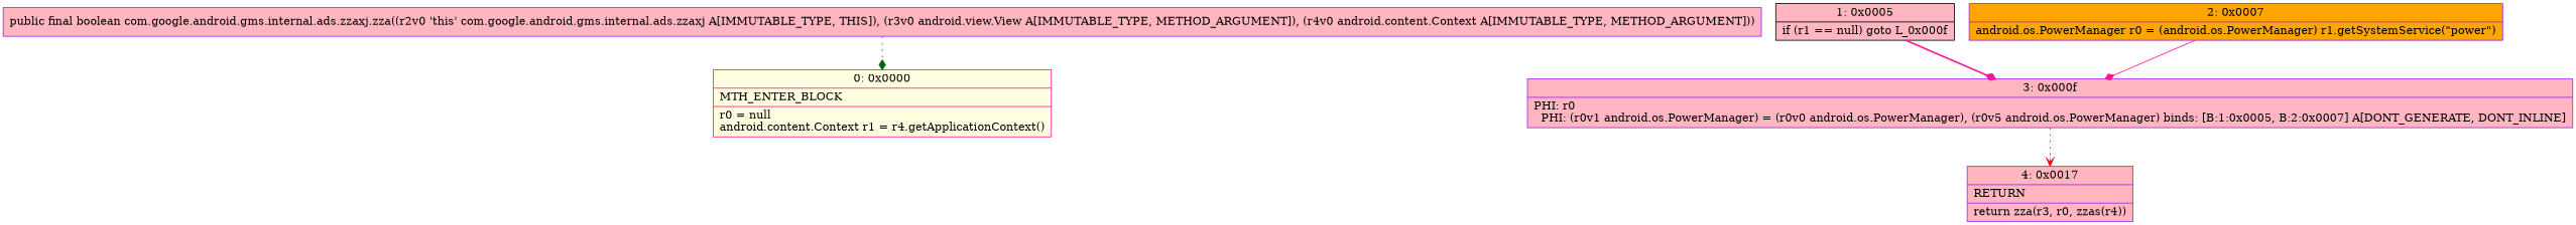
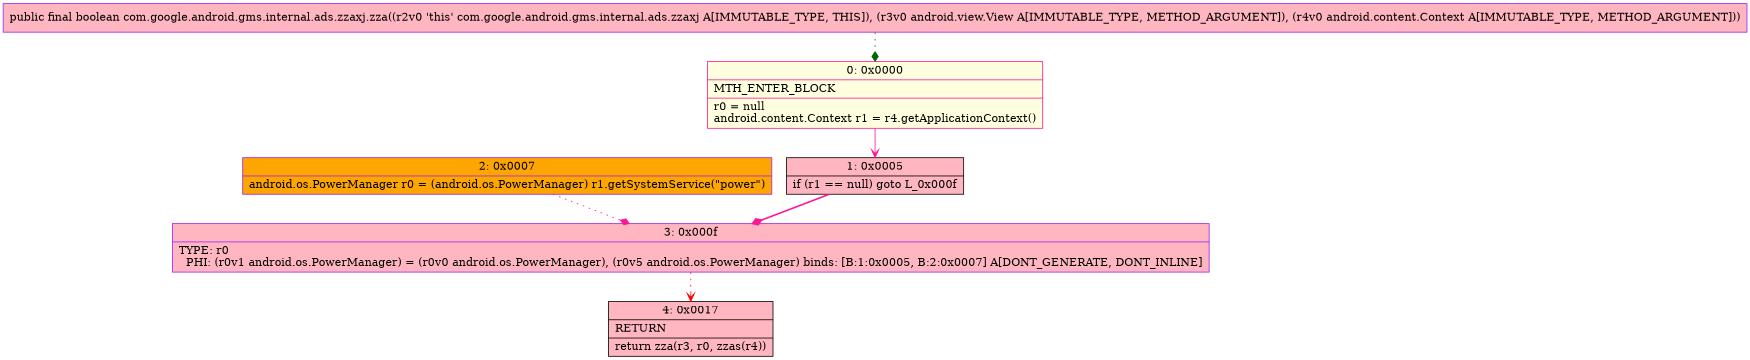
  digraph {
    fontname="DejaVu Serif"
    node [color=purple fillcolor=lightpink fontname="DejaVu Serif" shape=record style=filled]
    edge [arrowhead=diamond color=deeppink fontname="DejaVu Serif" style=solid]
    n1 [color=deeppink fillcolor=lightyellow label="{0\:\ 0x0000|MTH_ENTER_BLOCK\l|r0 = null\landroid.content.Context r1 = r4.getApplicationContext()\l}"]
    n2 [color=black label="{1\:\ 0x0005|if (r1 == null) goto L_0x000f\l}"]
-   n3 [label="{3\:\ 0x000f|PHI: r0 \l  PHI: (r0v1 android.os.PowerManager) = (r0v0 android.os.PowerManager), (r0v5 android.os.PowerManager) binds: [B:1:0x0005, B:2:0x0007] A[DONT_GENERATE, DONT_INLINE]\l}"]
+   n3 [label="{3\:\ 0x000f|TYPE: r0 \l  PHI: (r0v1 android.os.PowerManager) = (r0v0 android.os.PowerManager), (r0v5 android.os.PowerManager) binds: [B:1:0x0005, B:2:0x0007] A[DONT_GENERATE, DONT_INLINE]\l}"]
    n4 [fillcolor=orange label="{2\:\ 0x0007|android.os.PowerManager r0 = (android.os.PowerManager) r1.getSystemService(\"power\")\l}"]
-   n5 [label="{4\:\ 0x0017|RETURN\l|return zza(r3, r0, zzas(r4))\l}"]
+   n5 [color=black label="{4\:\ 0x0017|RETURN\l|return zza(r3, r0, zzas(r4))\l}"]
    n6 [label="{public final boolean com.google.android.gms.internal.ads.zzaxj.zza((r2v0 'this' com.google.android.gms.internal.ads.zzaxj A[IMMUTABLE_TYPE, THIS]), (r3v0 android.view.View A[IMMUTABLE_TYPE, METHOD_ARGUMENT]), (r4v0 android.content.Context A[IMMUTABLE_TYPE, METHOD_ARGUMENT])) }"]
+   n1 -> n2 [arrowhead=vee]
    n2 -> n3 [style=bold]
    n3 -> n5 [arrowhead=vee color=red style=dotted]
-   n4 -> n3
+   n4 -> n3 [style=dotted]
    n6 -> n1 [color=darkgreen style=dotted]
  }
